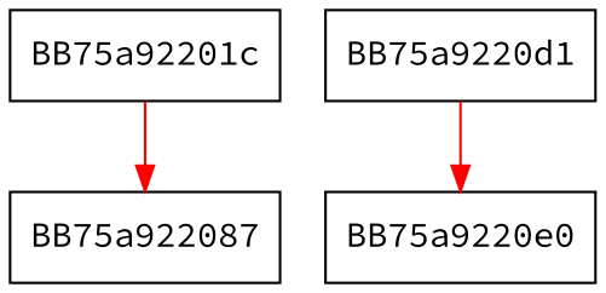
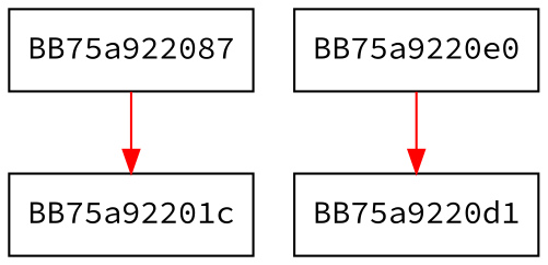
  digraph {
    fontname="Source Code Pro"
    splines=ortho
    node [fontname="Source Code Pro" shape=box]
    edge [color=red fontname="Source Code Pro"]
    BB75a92201c
    BB75a922087
    BB75a9220d1
    BB75a9220e0
-   BB75a92201c -> BB75a922087
-   BB75a9220d1 -> BB75a9220e0
+   BB75a922087 -> BB75a92201c
+   BB75a9220e0 -> BB75a9220d1
  }
